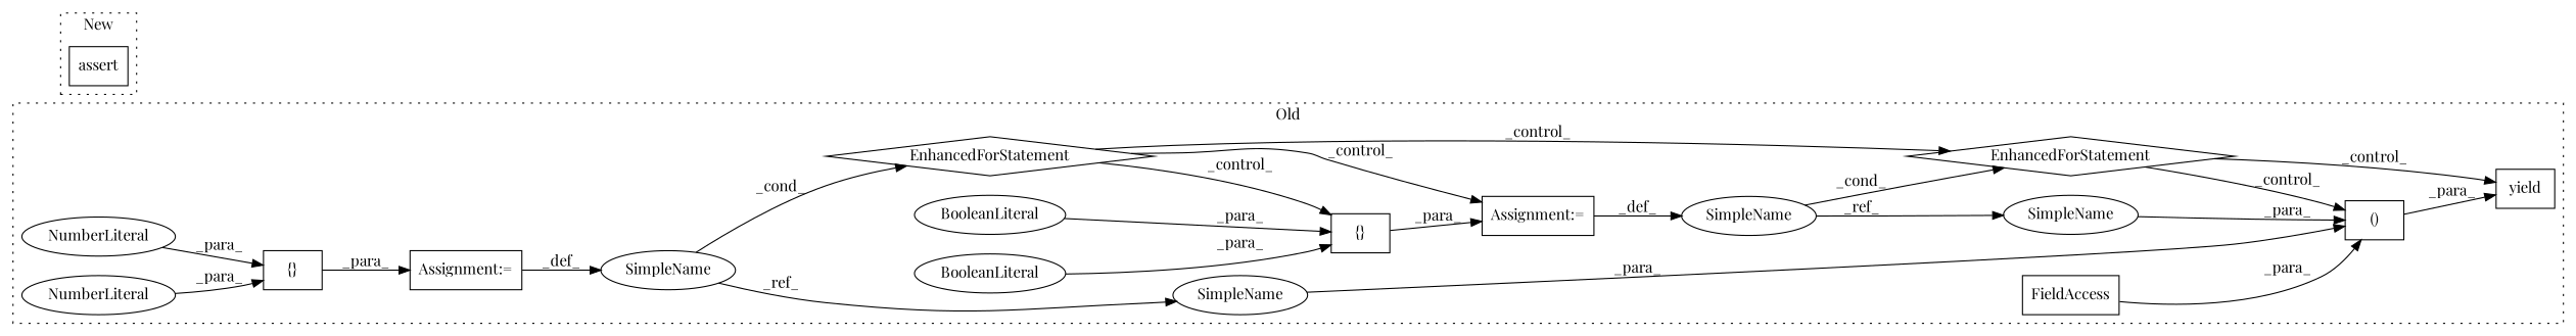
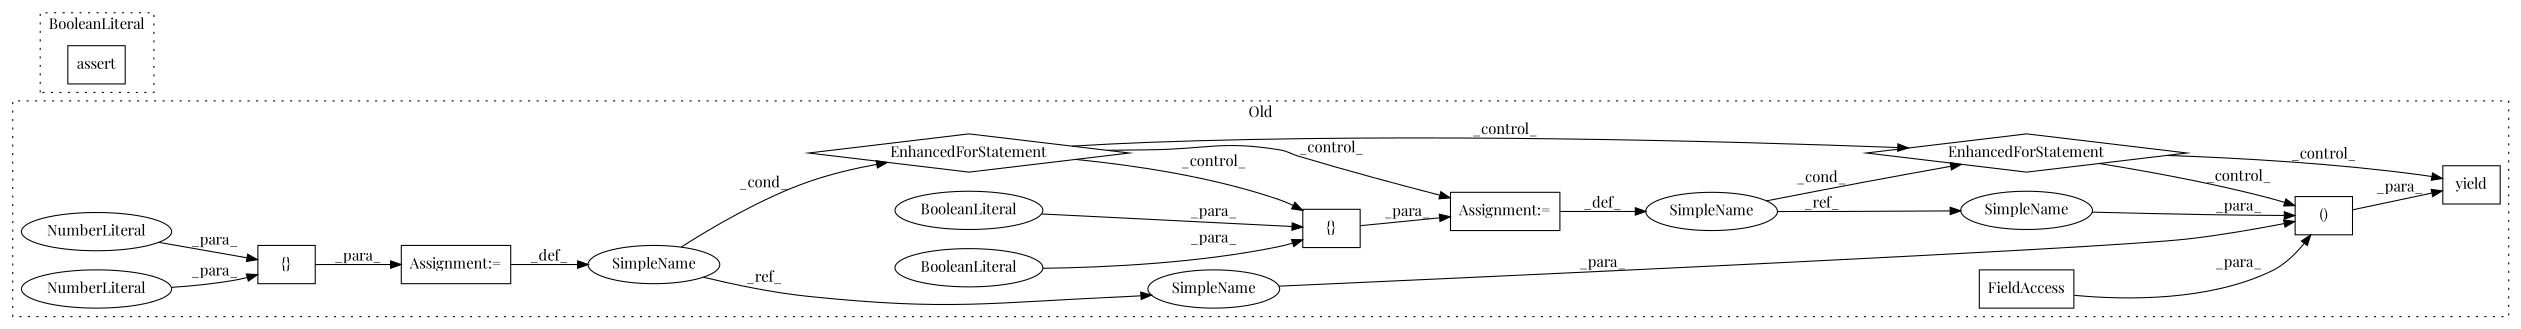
  digraph {
    rankdir=LR
    fontname="Playfair Display"
    node [a=42 l=16 s=698 shape=box fontname="Playfair Display"]
    edge [fontname="Playfair Display"]
    n1 [a=112 label=yield s=682]
    n2 [a=106 l=94 label="()"]
    n3 [a=22 l=19 label=FieldAccess]
    n4 [l=1 label=SimpleName s=538 shape=ellipse]
    n5 [a=70 l="53,2" label=EnhancedForStatement s="481,558" shape=diamond]
    n6 [a=7 l="53,2" label="Assignment:=" s="481,558"]
    n7 [a=4 l="1,1" label="{}" s="551,557"]
    n8 [a=34 l=2 label=NumberLiteral s=552 shape=ellipse]
    n9 [a=34 l=2 label=NumberLiteral s=555 shape=ellipse]
    n10 [a=4 l="1,1" label="{}" s="658,669"]
    n11 [a=70 l="57,2" label=EnhancedForStatement s="568,670" shape=diamond]
    n12 [a=9 l=5 label=BooleanLiteral s=664 shape=ellipse]
    n13 [a=9 l=4 label=BooleanLiteral s=659 shape=ellipse]
    n14 [label=SimpleName s=630 shape=ellipse]
    n15 [a=7 l="57,2" label="Assignment:=" s="568,670"]
    n16 [l=1 label=SimpleName s=730 shape=ellipse]
    n17 [label=SimpleName s=776 shape=ellipse]
    n18 [a=32 l="8,1" label=assert s="398,453"]
    subgraph cluster_1 {
      label=Old
      style=dotted
      n1
      n2
      n3
      n4
      n5
      n6
      n7
      n8
      n9
      n10
      n11
      n12
      n13
      n14
      n15
      n16
      n17
    }
    subgraph cluster_2 {
-     label=New
+     label=BooleanLiteral
      style=dotted
      n18
    }
    n2 -> n1 [label=_para_]
    n3 -> n2 [label=_para_]
    n4 -> n5 [label=_cond_]
    n4 -> n16 [label=_ref_]
    n5 -> n10 [label=_control_]
    n5 -> n11 [label=_control_]
    n5 -> n15 [label=_control_]
    n6 -> n4 [label=_def_]
    n7 -> n6 [label=_para_]
    n8 -> n7 [label=_para_]
    n9 -> n7 [label=_para_]
    n10 -> n15 [label=_para_]
    n11 -> n1 [label=_control_]
    n11 -> n2 [label=_control_]
    n12 -> n10 [label=_para_]
    n13 -> n10 [label=_para_]
    n14 -> n11 [label=_cond_]
    n14 -> n17 [label=_ref_]
    n15 -> n14 [label=_def_]
    n16 -> n2 [label=_para_]
    n17 -> n2 [label=_para_]
  }
